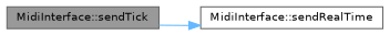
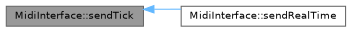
  digraph {
    rankdir=LR
    node [fontname=Helvetica fontsize=10 shape=box style=filled]
    n1 [color=gray40 fillcolor=grey60 fontcolor=black height=0.2 label="MidiInterface::sendTick" width=0.4]
    n2 [color=grey40 fillcolor=white height=0.2 label="MidiInterface::sendRealTime" width=0.4]
-   n1 -> n2 [color=steelblue1 fontname=Helvetica fontsize=10 labelfontname=Helvetica labelfontsize=10 style=solid]
+   n2 -> n1 [color=steelblue1 fontname=Helvetica fontsize=10 labelfontname=Helvetica labelfontsize=10 style=solid]
  }
